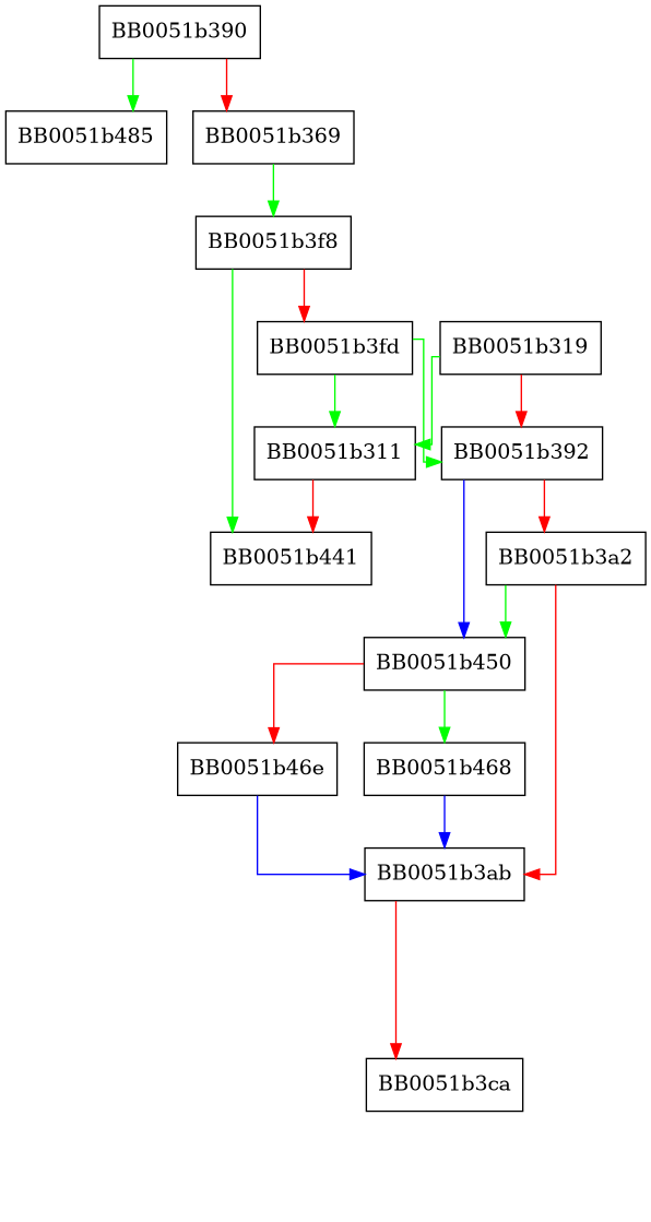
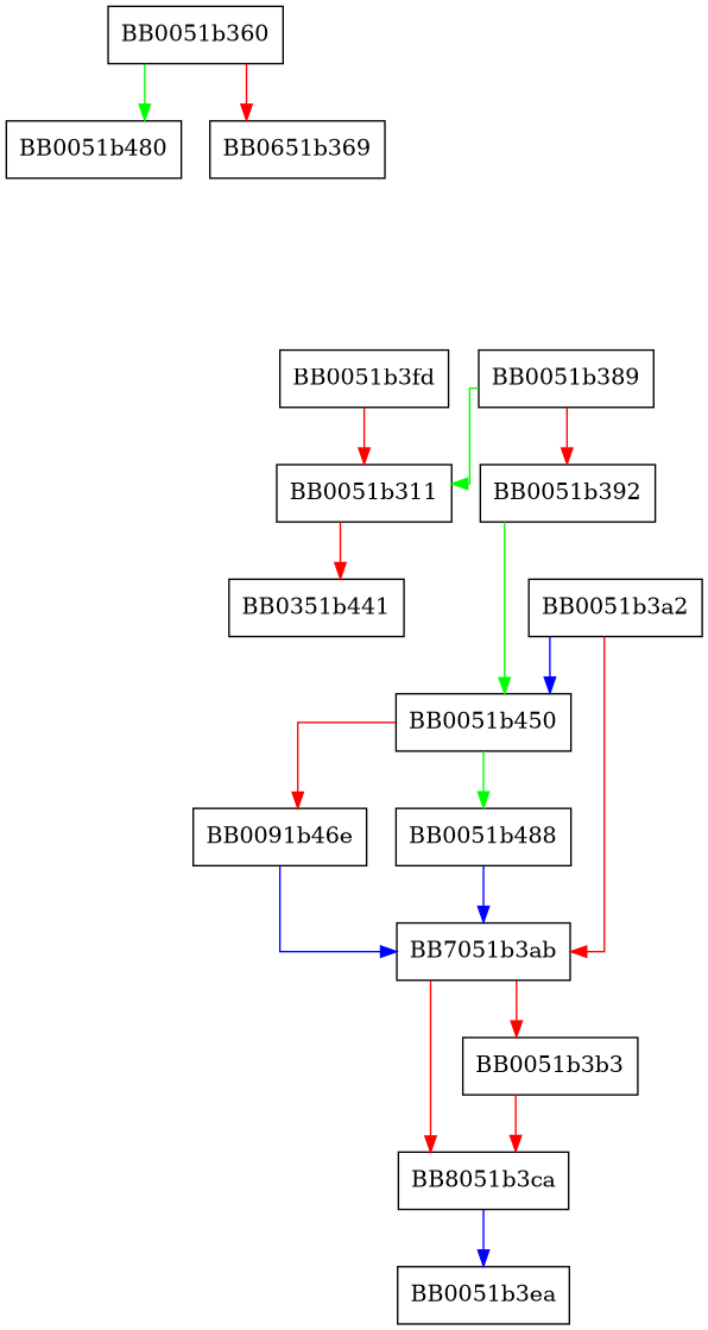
  digraph {
    splines=ortho
    node [shape=box]
    edge [color=red]
-   BB0051b360 [label=BB0051b390]
-   BB0051b480 [label=BB0051b485]
-   BB0051b369
-   BB0051b3f8
-   BB0051b441
+   BB0051b360
+   BB0051b480
+   BB0051b369 [label=BB0651b369]
+   BB0051b441 [label=BB0351b441]
    BB0051b3fd
    n7 [label=BB0051b311]
-   BB0051b389 [label=BB0051b319]
+   BB0051b389
    BB0051b392
    BB0051b450
    BB0051b3a2
-   BB0051b488 [label=BB0051b468]
-   BB0051b46e
-   BB0051b3ab
-   BB0051b3ca
+   BB0051b488
+   BB0051b46e [label=BB0091b46e]
+   BB0051b3ab [label=BB7051b3ab]
+   BB0051b3ca [label=BB8051b3ca]
+   BB0051b3b3
+   BB0051b3ea
    BB0051b360 -> BB0051b480 [color=green]
    BB0051b360 -> BB0051b369
-   BB0051b369 -> BB0051b3f8 [color=green]
-   BB0051b3f8 -> BB0051b441 [color=green]
-   BB0051b3f8 -> BB0051b3fd
-   BB0051b3fd -> n7 [color=green]
-   BB0051b3fd -> BB0051b392 [color=green]
+   BB0051b3fd -> n7
    n7 -> BB0051b441
    BB0051b389 -> n7 [color=green]
    BB0051b389 -> BB0051b392
-   BB0051b392 -> BB0051b450 [color=blue]
-   BB0051b392 -> BB0051b3a2
+   BB0051b392 -> BB0051b450 [color=green]
    BB0051b450 -> BB0051b488 [color=green]
    BB0051b450 -> BB0051b46e
-   BB0051b3a2 -> BB0051b450 [color=green]
+   BB0051b3a2 -> BB0051b450 [color=blue]
    BB0051b3a2 -> BB0051b3ab
    BB0051b488 -> BB0051b3ab [color=blue]
    BB0051b46e -> BB0051b3ab [color=blue]
    BB0051b3ab -> BB0051b3ca
+   BB0051b3ab -> BB0051b3b3
+   BB0051b3ca -> BB0051b3ea [color=blue]
+   BB0051b3b3 -> BB0051b3ca
  }
